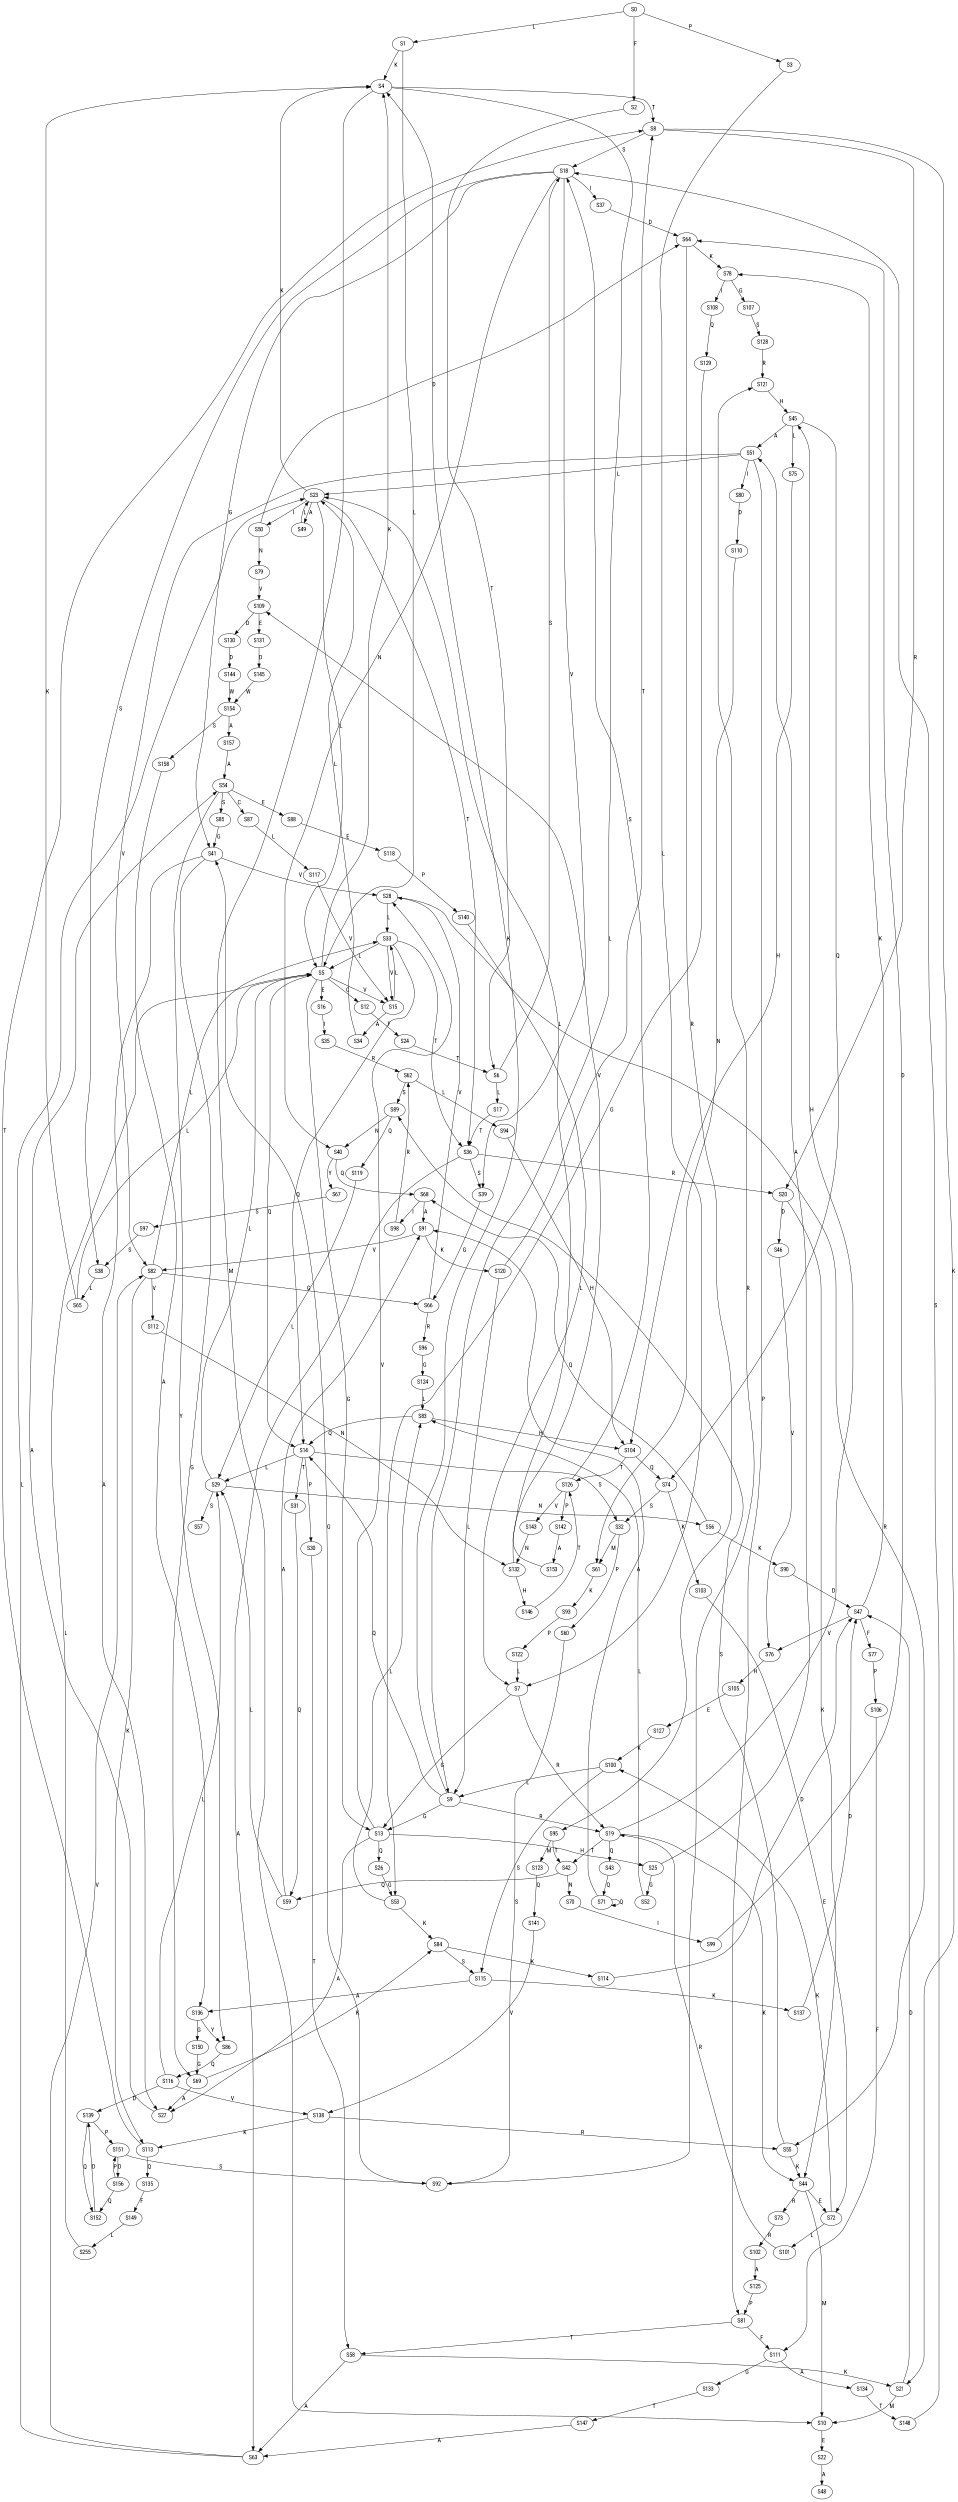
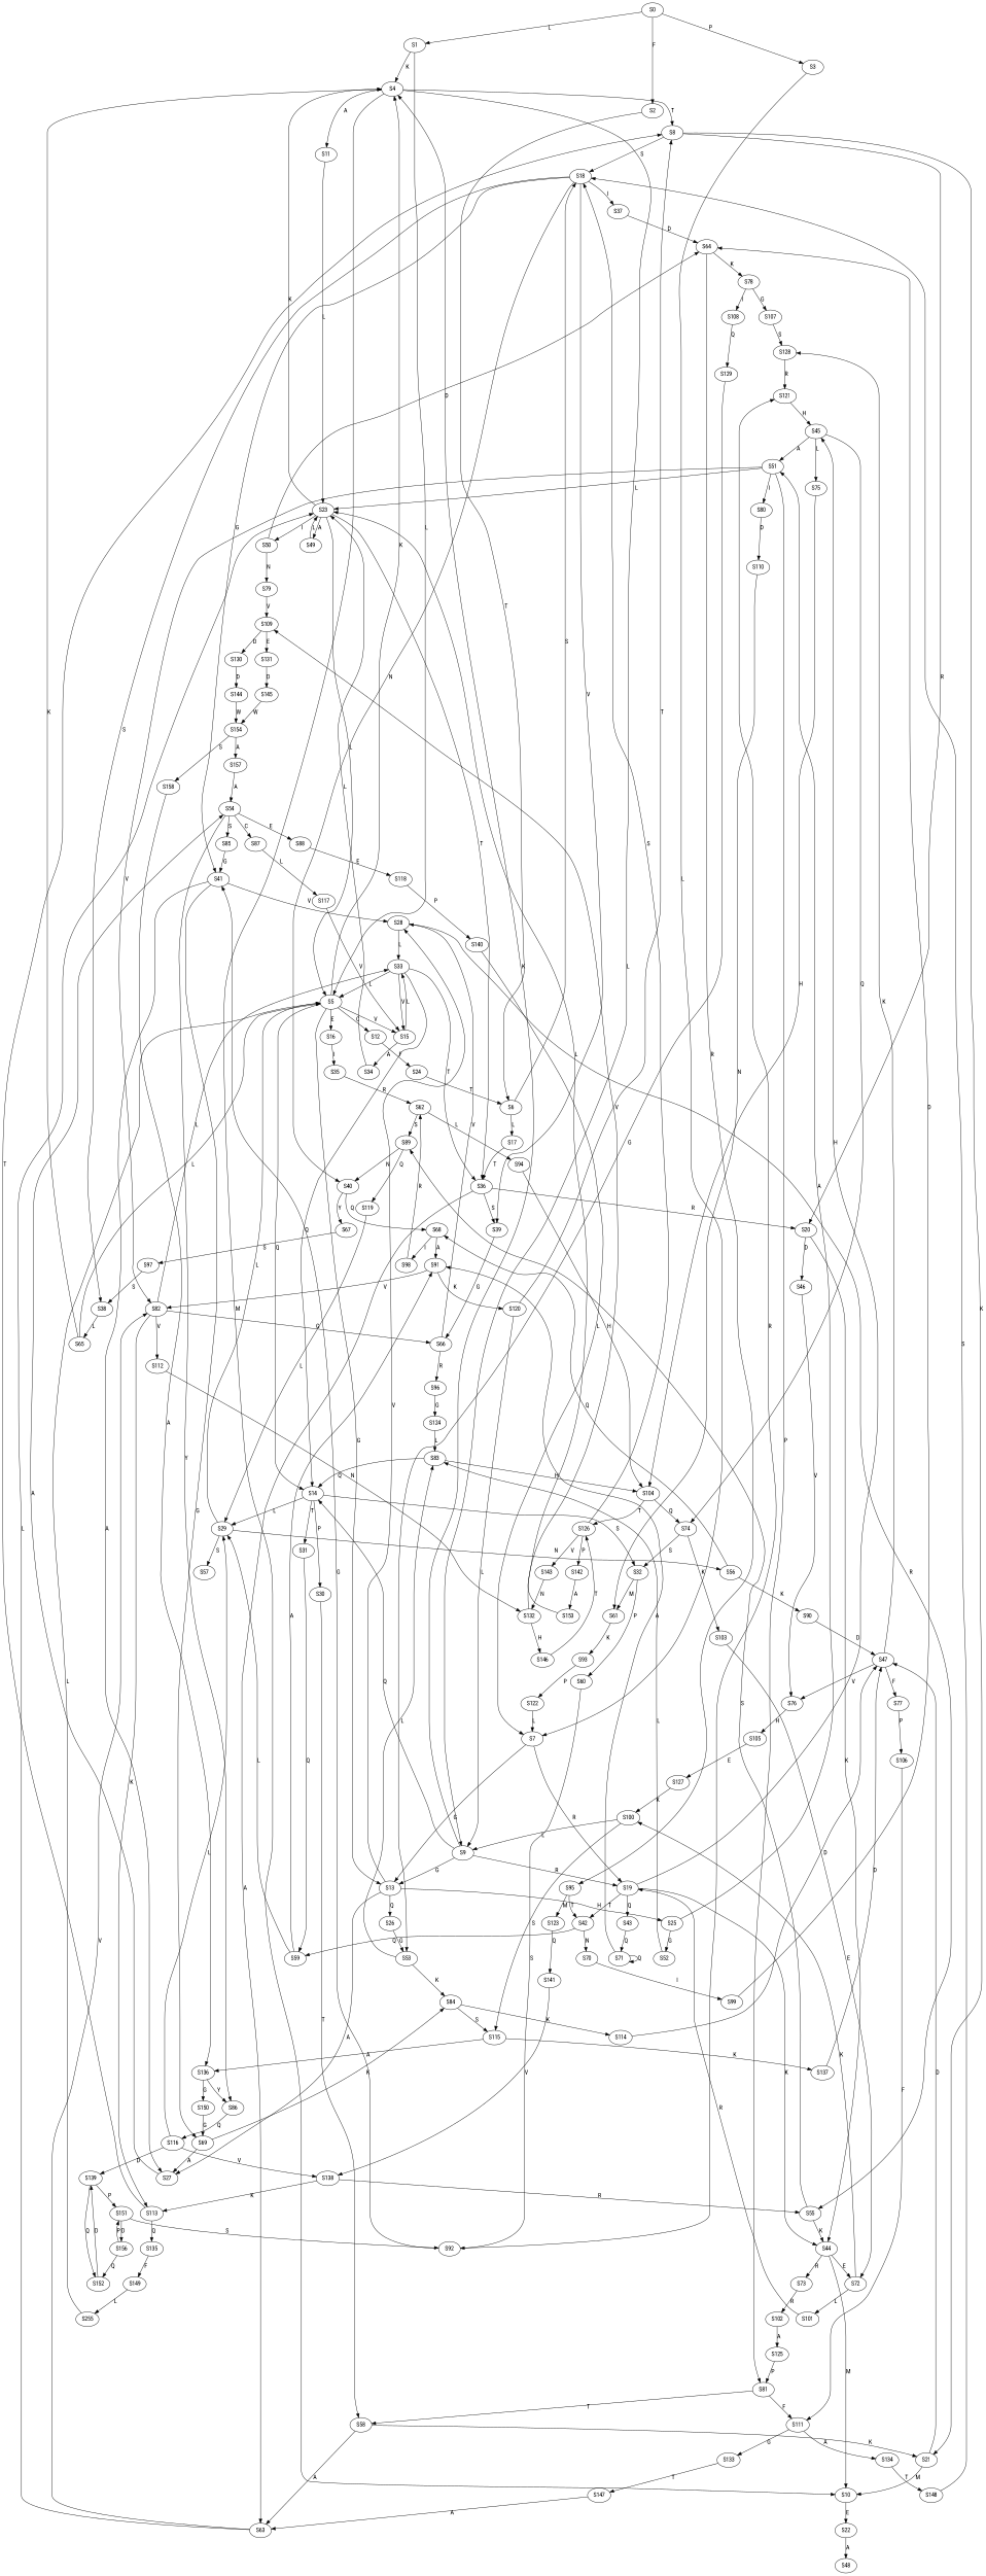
  strict digraph {
    fontname="Roboto Condensed"
    node [fontname="Roboto Condensed"]
    edge [fontname="Roboto Condensed"]
    S0
    S1
    S2
    S3
    S4
    S5
    S6
    S7
    S8
    S9
    S10
+   S11
    S12
    S13
    S14
    S15
    S16
    S17
    S18
    S19
    S20
    S21
    S22
    S23
    S24
    S25
    S26
    S27
    S28
    S29
    S30
    S31
    S32
    S33
    S34
    S35
    S36
    S37
    S38
    S39
    S40
    S41
    S42
    S43
    S44
    S45
    S46
    S47
    S48
    S49
    S50
    S51
    S52
    S53
    S54
    S55
    S56
    S57
    S58
    S59
    S60
    S61
    S62
    S63
    S64
    S65
    S66
    S67
    S68
    S69
    S70
    S71
    S72
    S73
    S74
    S75
    S76
    S77
    S78
    S79
    S80
    S81
    S82
    S83
    S84
    S85
    S86
    S87
    S88
    S89
    S90
    S91
    S92
    S93
    S94
    S95
    S96
    S97
    S98
    S99
    S100
    S101
    S102
    S103
    S104
    S105
    S106
    S107
    S108
    S109
    S110
    S111
    S112
    S113
    S114
    S115
    S116
    S117
    S118
    S119
    S120
    S121
    S122
    S123
    S124
    S125
    S126
    S127
    S128
    S129
    S130
    S131
    S133
    S134
    S132
    S135
    S136
    S137
    S138
    S139
    S140
    S141
    S142
    S143
    S144
    S145
    S146
    S147
    S148
    S149
    S150
    S151
    S152
    S153
    S154
    n156 [label=S255]
    S156
    S157
    S158
    S0 -> S1 [label=L]
    S0 -> S2 [label=F]
    S0 -> S3 [label=P]
    S1 -> S4 [label=K]
    S1 -> S5 [label=L]
    S2 -> S6 [label=T]
    S3 -> S7 [label=L]
    S4 -> S8 [label=T]
    S4 -> S9 [label=L]
    S4 -> S10 [label=M]
+   S4 -> S11 [label=A]
    S5 -> S4 [label=K]
    S5 -> S12 [label=C]
    S5 -> S13 [label=G]
    S5 -> S14 [label=Q]
    S5 -> S15 [label=V]
    S5 -> S16 [label=E]
    S6 -> S17 [label=L]
    S6 -> S18 [label=S]
    S7 -> S13 [label=G]
    S7 -> S19 [label=R]
    S8 -> S18 [label=S]
    S8 -> S20 [label=R]
    S8 -> S21 [label=K]
    S9 -> S4 [label=K]
    S9 -> S13 [label=G]
    S9 -> S14 [label=Q]
    S9 -> S19 [label=R]
    S10 -> S22 [label=E]
+   S11 -> S23 [label=L]
    S12 -> S24 [label=F]
    S13 -> S25 [label=H]
    S13 -> S26 [label=Q]
    S13 -> S27 [label=A]
    S13 -> S28 [label=V]
    S14 -> S29 [label=L]
    S14 -> S30 [label=P]
    S14 -> S31 [label=T]
    S14 -> S32 [label=S]
    S15 -> S33 [label=L]
    S15 -> S34 [label=A]
    S16 -> S35 [label=I]
    S17 -> S36 [label=T]
    S18 -> S37 [label=I]
    S18 -> S38 [label=S]
    S18 -> S39 [label=V]
    S18 -> S40 [label=N]
    S18 -> S41 [label=G]
    S19 -> S42 [label=T]
    S19 -> S43 [label=Q]
    S19 -> S44 [label=K]
    S19 -> S45 [label=H]
    S20 -> S44 [label=K]
    S20 -> S46 [label=D]
    S21 -> S10 [label=M]
    S21 -> S47 [label=D]
    S22 -> S48 [label=A]
    S23 -> S4 [label=K]
    S23 -> S5 [label=L]
    S23 -> S36 [label=T]
    S23 -> S49 [label=A]
    S23 -> S50 [label=I]
    S24 -> S6 [label=T]
    S25 -> S51 [label=A]
    S25 -> S52 [label=G]
    S26 -> S53 [label=G]
    S27 -> S54 [label=A]
    S28 -> S33 [label=L]
    S28 -> S55 [label=R]
    S29 -> S5 [label=L]
    S29 -> S56 [label=N]
    S29 -> S57 [label=S]
    S30 -> S58 [label=T]
    S31 -> S59 [label=Q]
    S32 -> S60 [label=P]
    S32 -> S61 [label=M]
    S33 -> S5 [label=L]
    S33 -> S14 [label=Q]
    S33 -> S15 [label=V]
    S33 -> S36 [label=T]
    S34 -> S23 [label=L]
    S35 -> S62 [label=R]
    S36 -> S20 [label=R]
    S36 -> S39 [label=S]
    S36 -> S63 [label=A]
    S37 -> S64 [label=D]
    S38 -> S65 [label=L]
    S39 -> S66 [label=G]
    S40 -> S67 [label=Y]
    S40 -> S68 [label=Q]
    S41 -> S27 [label=A]
    S41 -> S28 [label=V]
    S41 -> S69 [label=G]
    S42 -> S59 [label=Q]
    S42 -> S70 [label=N]
    S43 -> S71 [label=Q]
    S44 -> S10 [label=M]
    S44 -> S72 [label=E]
    S44 -> S73 [label=R]
    S45 -> S51 [label=A]
    S45 -> S74 [label=Q]
    S45 -> S75 [label=L]
    S46 -> S76 [label=V]
    S47 -> S76 [label=V]
    S47 -> S77 [label=F]
-   S47 -> S78 [label=K]
+   S47 -> S128 [label=K]
    S49 -> S23 [label=L]
    S50 -> S64 [label=D]
    S50 -> S79 [label=N]
    S51 -> S23 [label=L]
    S51 -> S80 [label=I]
    S51 -> S81 [label=P]
    S51 -> S82 [label=V]
    S52 -> S83 [label=L]
    S53 -> S83 [label=L]
    S53 -> S84 [label=K]
    S54 -> S85 [label=S]
    S54 -> S86 [label=Y]
    S54 -> S87 [label=C]
    S54 -> S88 [label=E]
    S55 -> S44 [label=K]
    S55 -> S89 [label=S]
    S56 -> S68 [label=Q]
    S56 -> S90 [label=K]
    S58 -> S21 [label=K]
    S58 -> S63 [label=A]
    S59 -> S29 [label=L]
    S59 -> S91 [label=A]
    S60 -> S92 [label=S]
    S61 -> S93 [label=K]
    S62 -> S89 [label=S]
    S62 -> S94 [label=L]
    S63 -> S23 [label=L]
    S63 -> S82 [label=V]
    S64 -> S78 [label=K]
    S64 -> S95 [label=R]
    S65 -> S4 [label=K]
    S65 -> S5 [label=L]
    S66 -> S28 [label=V]
    S66 -> S96 [label=R]
    S67 -> S97 [label=S]
    S68 -> S91 [label=A]
    S68 -> S98 [label=I]
    S69 -> S27 [label=A]
    S69 -> S84 [label=K]
    S70 -> S99 [label=I]
    S71 -> S71 [label=Q]
    S71 -> S91 [label=A]
    S72 -> S100 [label=K]
    S72 -> S101 [label=L]
    S73 -> S102 [label=R]
    S74 -> S32 [label=S]
    S74 -> S103 [label=K]
    S75 -> S104 [label=H]
    S76 -> S105 [label=H]
    S77 -> S106 [label=P]
    S78 -> S107 [label=G]
    S78 -> S108 [label=I]
    S79 -> S109 [label=V]
    S80 -> S110 [label=D]
    S81 -> S58 [label=T]
    S81 -> S111 [label=F]
    S82 -> S33 [label=L]
    S82 -> S66 [label=G]
    S82 -> S112 [label=V]
    S82 -> S113 [label=K]
    S83 -> S14 [label=Q]
    S83 -> S104 [label=H]
    S84 -> S114 [label=K]
    S84 -> S115 [label=S]
    S85 -> S41 [label=G]
    S86 -> S116 [label=Q]
    S87 -> S117 [label=L]
    S88 -> S118 [label=E]
    S89 -> S40 [label=N]
    S89 -> S119 [label=Q]
    S90 -> S47 [label=D]
    S91 -> S82 [label=V]
    S91 -> S120 [label=K]
    S92 -> S41 [label=G]
    S92 -> S121 [label=R]
    S93 -> S122 [label=P]
    S94 -> S104 [label=H]
    S95 -> S42 [label=T]
    S95 -> S123 [label=M]
    S96 -> S124 [label=G]
    S97 -> S38 [label=S]
    S98 -> S62 [label=R]
    S99 -> S64 [label=D]
    S100 -> S9 [label=L]
    S100 -> S115 [label=S]
    S101 -> S19 [label=R]
    S102 -> S125 [label=A]
    S103 -> S72 [label=E]
    S104 -> S74 [label=Q]
    S104 -> S126 [label=T]
    S105 -> S127 [label=E]
    S106 -> S111 [label=F]
    S107 -> S128 [label=S]
    S108 -> S129 [label=Q]
    S109 -> S130 [label=D]
    S109 -> S131 [label=E]
    S110 -> S61 [label=N]
    S111 -> S133 [label=G]
    S111 -> S134 [label=A]
    S112 -> S132 [label=N]
    S113 -> S8 [label=T]
    S113 -> S135 [label=Q]
    S114 -> S47 [label=D]
    S115 -> S136 [label=A]
    S115 -> S137 [label=K]
    S116 -> S29 [label=L]
    S116 -> S138 [label=V]
    S116 -> S139 [label=D]
    S117 -> S15 [label=V]
    S118 -> S140 [label=P]
    S119 -> S29 [label=L]
    S120 -> S8 [label=T]
    S120 -> S9 [label=L]
    S121 -> S45 [label=H]
    S122 -> S7 [label=L]
    S123 -> S141 [label=Q]
    S124 -> S83 [label=L]
    S125 -> S81 [label=P]
    S126 -> S18 [label=S]
    S126 -> S142 [label=P]
    S126 -> S143 [label=V]
    S127 -> S100 [label=K]
    S128 -> S121 [label=R]
    S129 -> S53 [label=G]
    S130 -> S144 [label=D]
    S131 -> S145 [label=D]
    S133 -> S147 [label=T]
    S134 -> S148 [label=T]
    S132 -> S109 [label=V]
    S132 -> S146 [label=H]
    S135 -> S149 [label=F]
    S136 -> S86 [label=Y]
    S136 -> S150 [label=G]
    S137 -> S47 [label=D]
    S138 -> S55 [label=R]
    S138 -> S113 [label=K]
    S139 -> S151 [label=P]
    S139 -> S152 [label=Q]
    S140 -> S7 [label=L]
    S141 -> S138 [label=V]
    S142 -> S153 [label=A]
    S143 -> S132 [label=N]
    S144 -> S154 [label=W]
    S145 -> S154 [label=W]
    S146 -> S126 [label=T]
    S147 -> S63 [label=A]
    S148 -> S18 [label=S]
    S149 -> n156 [label=L]
    S150 -> S69 [label=G]
    S151 -> S92 [label=S]
    S151 -> S156 [label=D]
    S152 -> S139 [label=D]
    S153 -> S23 [label=L]
    S154 -> S157 [label=A]
    S154 -> S158 [label=S]
    n156 -> S5 [label=L]
    S156 -> S151 [label=P]
    S156 -> S152 [label=Q]
    S157 -> S54 [label=A]
    S158 -> S136 [label=A]
  }
